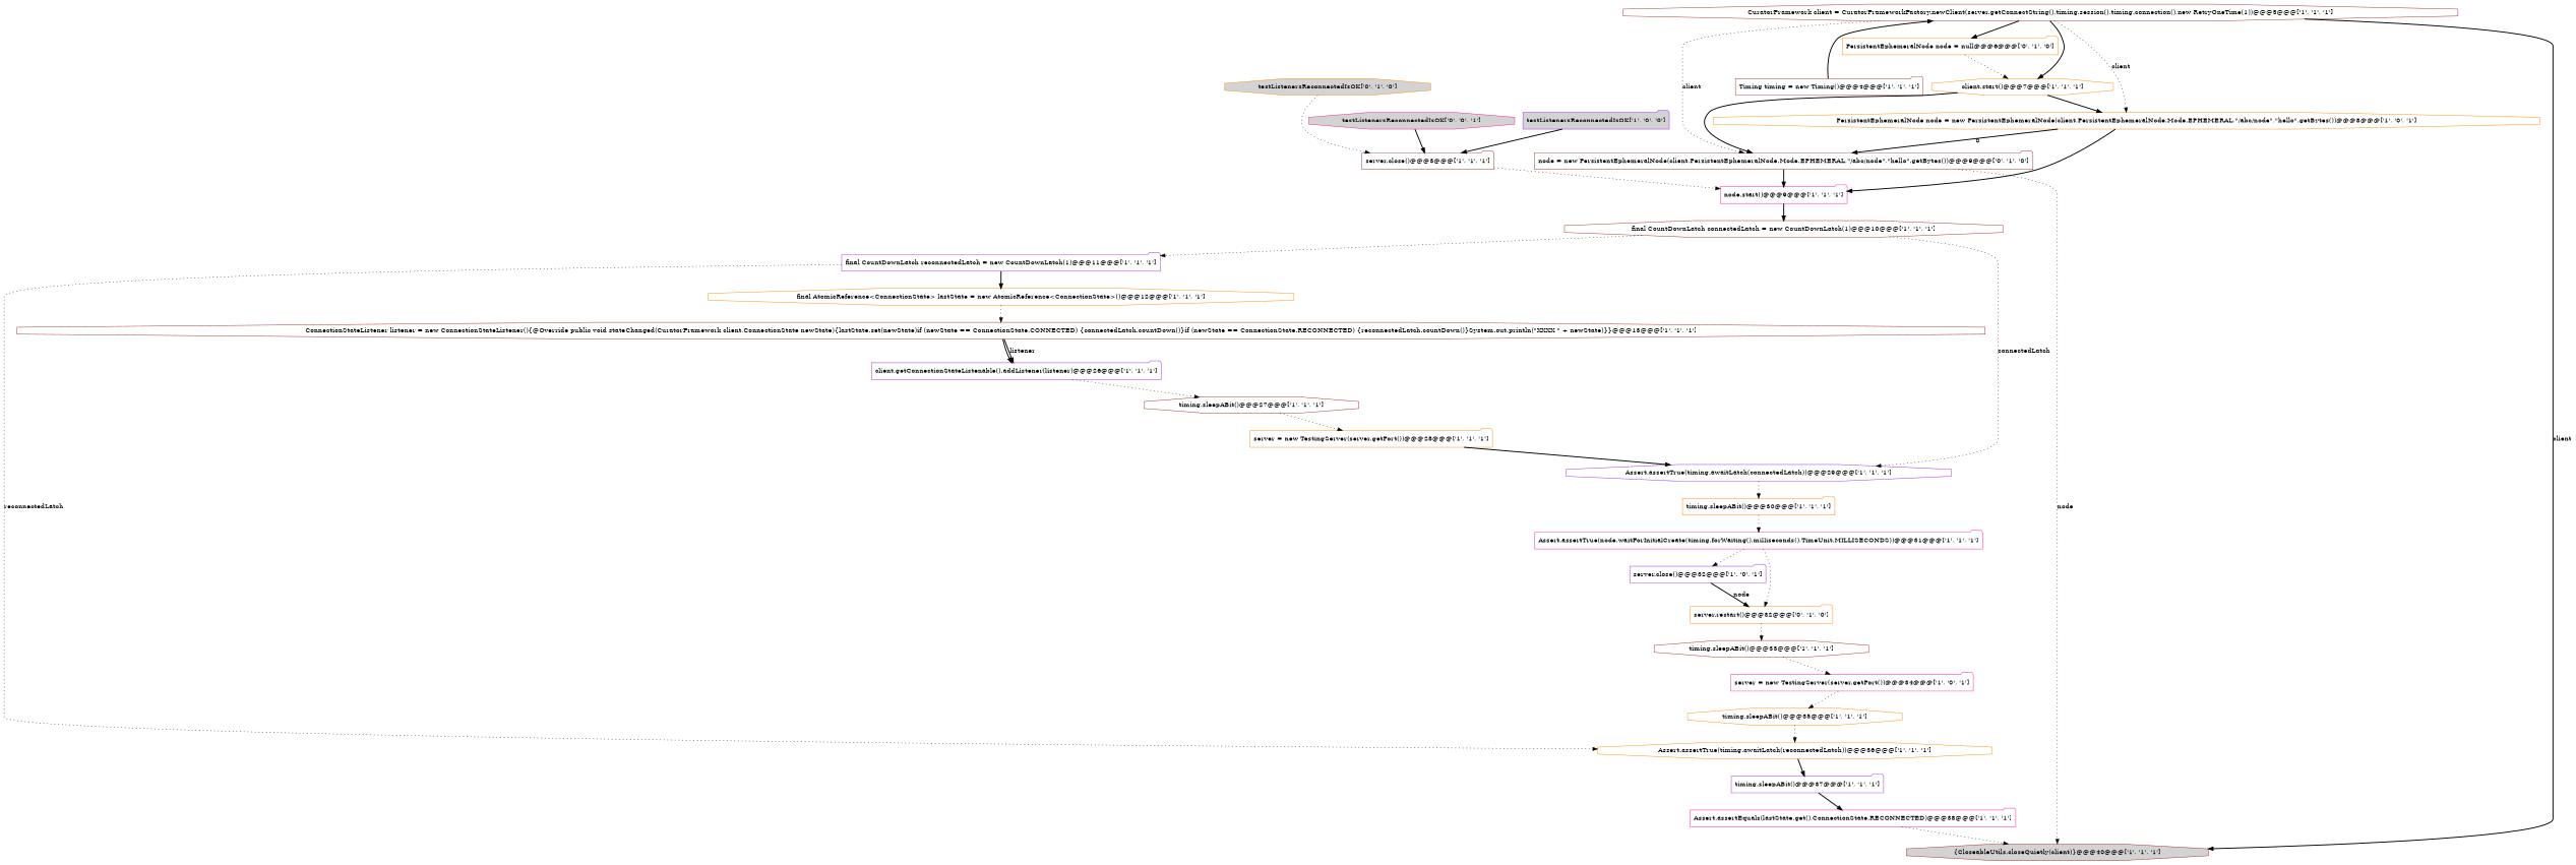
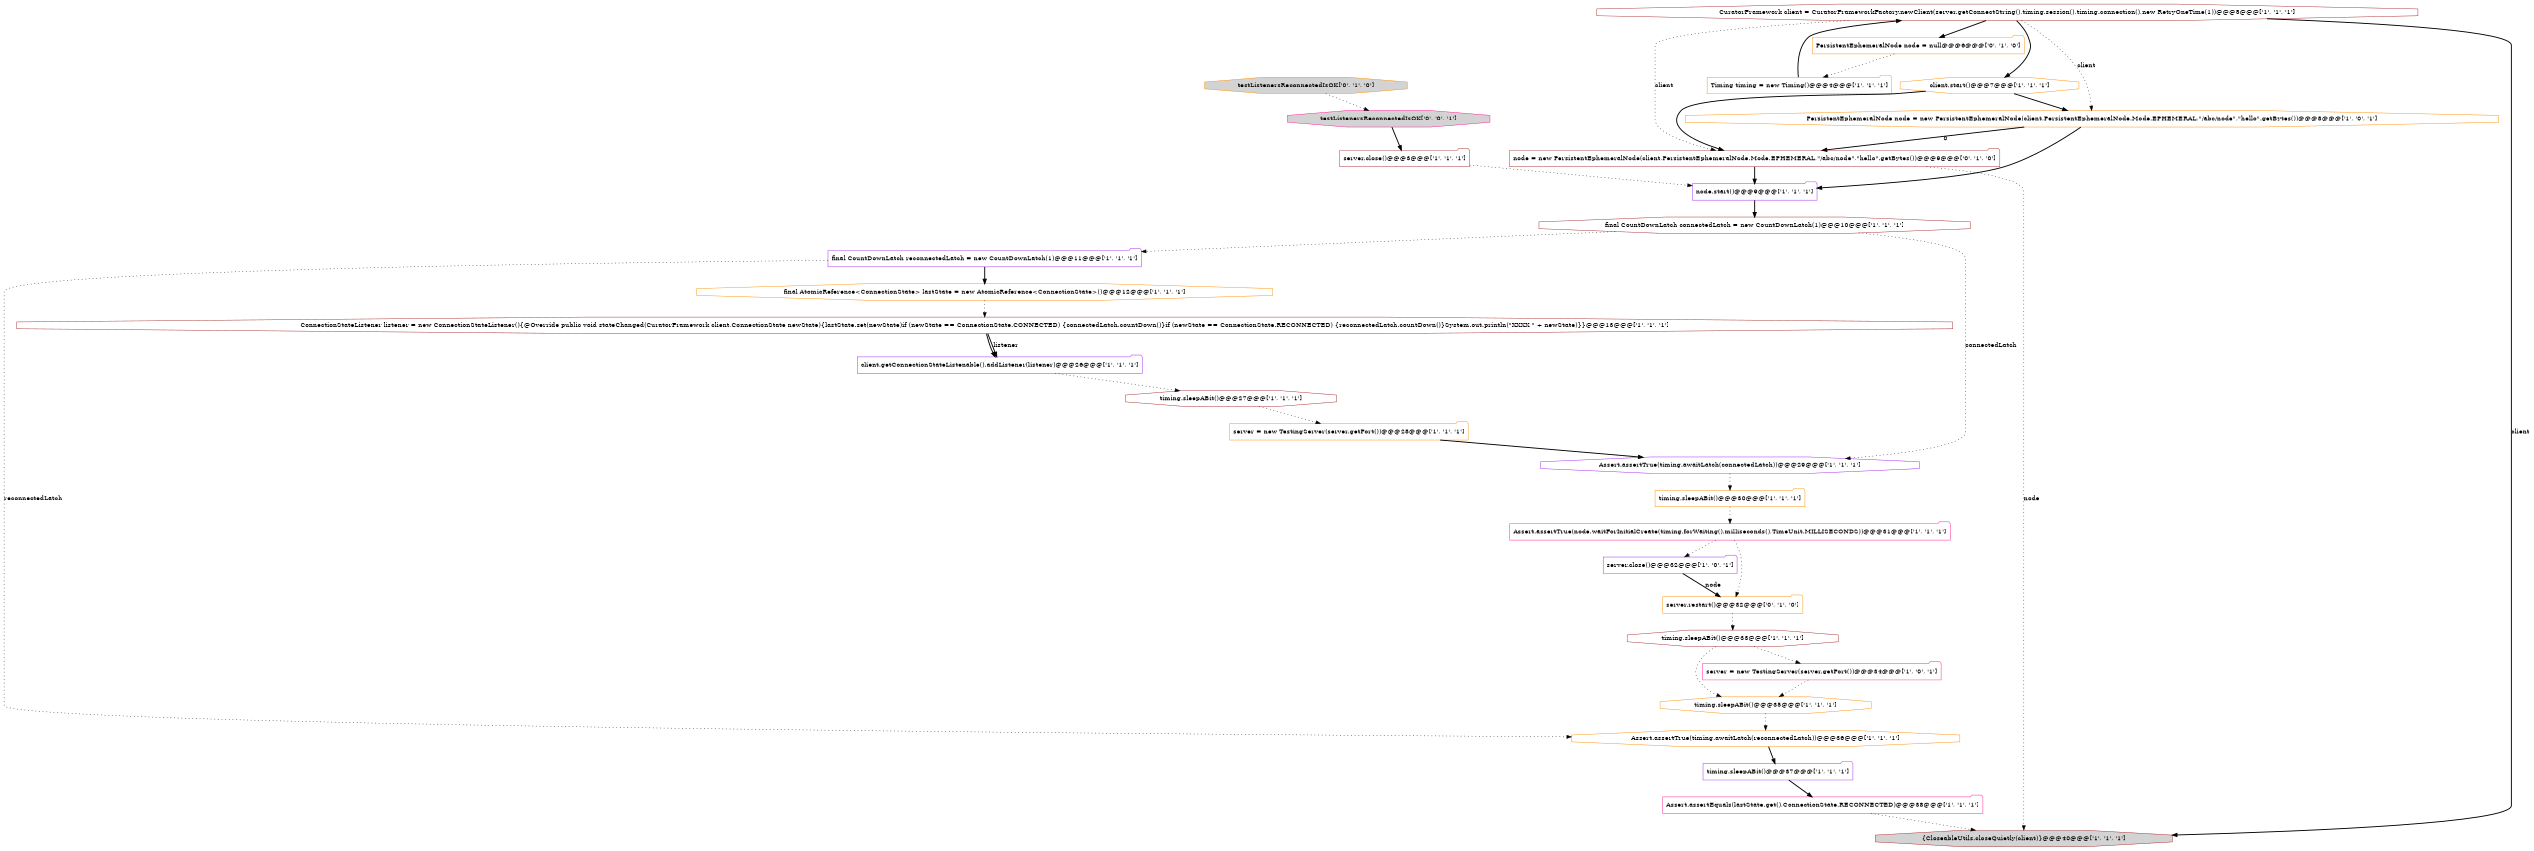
  digraph {
    node [color=darkorange fillcolor=white shape=folder style=filled]
    edge [style=dotted]
    n1 [color=brown label="timing.sleepABit()@@@27@@@['1', '1', '1']" shape=octagon]
    n2 [label="server = new TestingServer(server.getPort())@@@28@@@['1', '1', '1']"]
    n3 [color=purple label="Assert.assertTrue(timing.awaitLatch(connectedLatch))@@@29@@@['1', '1', '1']" shape=octagon]
    n4 [color=purple label="server.close()@@@32@@@['1', '0', '1']"]
    n5 [label="server.restart()@@@32@@@['0', '1', '0']"]
    n6 [color=brown label="timing.sleepABit()@@@33@@@['1', '1', '1']" shape=octagon]
    n7 [label="timing.sleepABit()@@@35@@@['1', '1', '1']" shape=octagon]
    n8 [color=deeppink label="server = new TestingServer(server.getPort())@@@34@@@['1', '0', '1']"]
-   n9 [color=deeppink label="node.start()@@@9@@@['1', '1', '1']"]
+   n9 [color=purple label="node.start()@@@9@@@['1', '1', '1']"]
    n10 [color=brown label="final CountDownLatch connectedLatch = new CountDownLatch(1)@@@10@@@['1', '1', '1']" shape=octagon]
    n11 [color=purple label="final CountDownLatch reconnectedLatch = new CountDownLatch(1)@@@11@@@['1', '1', '1']"]
    n12 [color=brown label="node = new PersistentEphemeralNode(client,PersistentEphemeralNode.Mode.EPHEMERAL,\"/abc/node\",\"hello\".getBytes())@@@9@@@['0', '1', '0']"]
    n13 [color=brown fillcolor=lightgray label="{CloseableUtils.closeQuietly(client)}@@@40@@@['1', '1', '1']" shape=octagon]
    n14 [label="Assert.assertTrue(timing.awaitLatch(reconnectedLatch))@@@36@@@['1', '1', '1']" shape=octagon]
    n15 [color=purple label="timing.sleepABit()@@@37@@@['1', '1', '1']"]
    n16 [color=brown label="server.close()@@@3@@@['1', '1', '1']"]
-   n17 [color=brown label="Timing timing = new Timing()@@@4@@@['1', '1', '1']"]
+   n17 [label="Timing timing = new Timing()@@@4@@@['1', '1', '1']"]
    n18 [color=brown label="CuratorFramework client = CuratorFrameworkFactory.newClient(server.getConnectString(),timing.session(),timing.connection(),new RetryOneTime(1))@@@5@@@['1', '1', '1']" shape=octagon]
    n19 [color=deeppink fillcolor=lightgray label="testListenersReconnectedIsOK['0', '0', '1']" shape=octagon]
    n20 [color=deeppink label="Assert.assertEquals(lastState.get(),ConnectionState.RECONNECTED)@@@38@@@['1', '1', '1']"]
    n21 [label="client.start()@@@7@@@['1', '1', '1']" shape=octagon]
    n22 [label="PersistentEphemeralNode node = new PersistentEphemeralNode(client,PersistentEphemeralNode.Mode.EPHEMERAL,\"/abc/node\",\"hello\".getBytes())@@@8@@@['1', '0', '1']" shape=octagon]
    n23 [label="PersistentEphemeralNode node = null@@@6@@@['0', '1', '0']"]
    n24 [label="timing.sleepABit()@@@30@@@['1', '1', '1']"]
    n25 [label="final AtomicReference<ConnectionState> lastState = new AtomicReference<ConnectionState>()@@@12@@@['1', '1', '1']" shape=octagon]
    n26 [color=brown label="ConnectionStateListener listener = new ConnectionStateListener(){@Override public void stateChanged(CuratorFramework client,ConnectionState newState){lastState.set(newState)if (newState == ConnectionState.CONNECTED) {connectedLatch.countDown()}if (newState == ConnectionState.RECONNECTED) {reconnectedLatch.countDown()}System.out.println(\"XXXX \" + newState)}}@@@13@@@['1', '1', '1']" shape=octagon]
    n27 [color=purple label="client.getConnectionStateListenable().addListener(listener)@@@26@@@['1', '1', '1']"]
-   n28 [color=purple fillcolor=lightgray label="testListenersReconnectedIsOK['1', '0', '0']"]
    n29 [color=deeppink label="Assert.assertTrue(node.waitForInitialCreate(timing.forWaiting().milliseconds(),TimeUnit.MILLISECONDS))@@@31@@@['1', '1', '1']"]
    n30 [fillcolor=lightgray label="testListenersReconnectedIsOK['0', '1', '0']" shape=octagon]
    n1 -> n2
    n2 -> n3 [style=bold]
    n3 -> n24
    n4 -> n5 [label="node" style=bold]
    n5 -> n6
+   n6 -> n7
    n6 -> n8
    n7 -> n14
    n8 -> n7
    n9 -> n10 [style=bold]
    n10 -> n3 [label=connectedLatch]
    n10 -> n11
    n11 -> n14 [label=reconnectedLatch]
    n11 -> n25 [style=bold]
    n12 -> n9 [style=bold]
    n12 -> n13 [label="node"]
    n14 -> n15 [style=bold]
    n15 -> n20 [style=bold]
    n16 -> n9
    n17 -> n18 [style=bold]
    n18 -> n12 [label=client]
    n18 -> n13 [label=client style=bold]
    n18 -> n21 [style=bold]
    n18 -> n22 [label=client]
    n18 -> n23 [style=bold]
    n19 -> n16 [style=bold]
    n20 -> n13
    n21 -> n12 [style=bold]
    n21 -> n22 [style=bold]
    n22 -> n9 [style=bold]
    n22 -> n12 [label=0 style=bold]
-   n23 -> n21
+   n23 -> n17
    n24 -> n29
    n25 -> n26
    n26 -> n27 [style=bold]
    n26 -> n27 [label=listener style=bold]
    n27 -> n1
-   n28 -> n16 [style=bold]
    n29 -> n4
    n29 -> n5
-   n30 -> n16
+   n30 -> n19
  }
